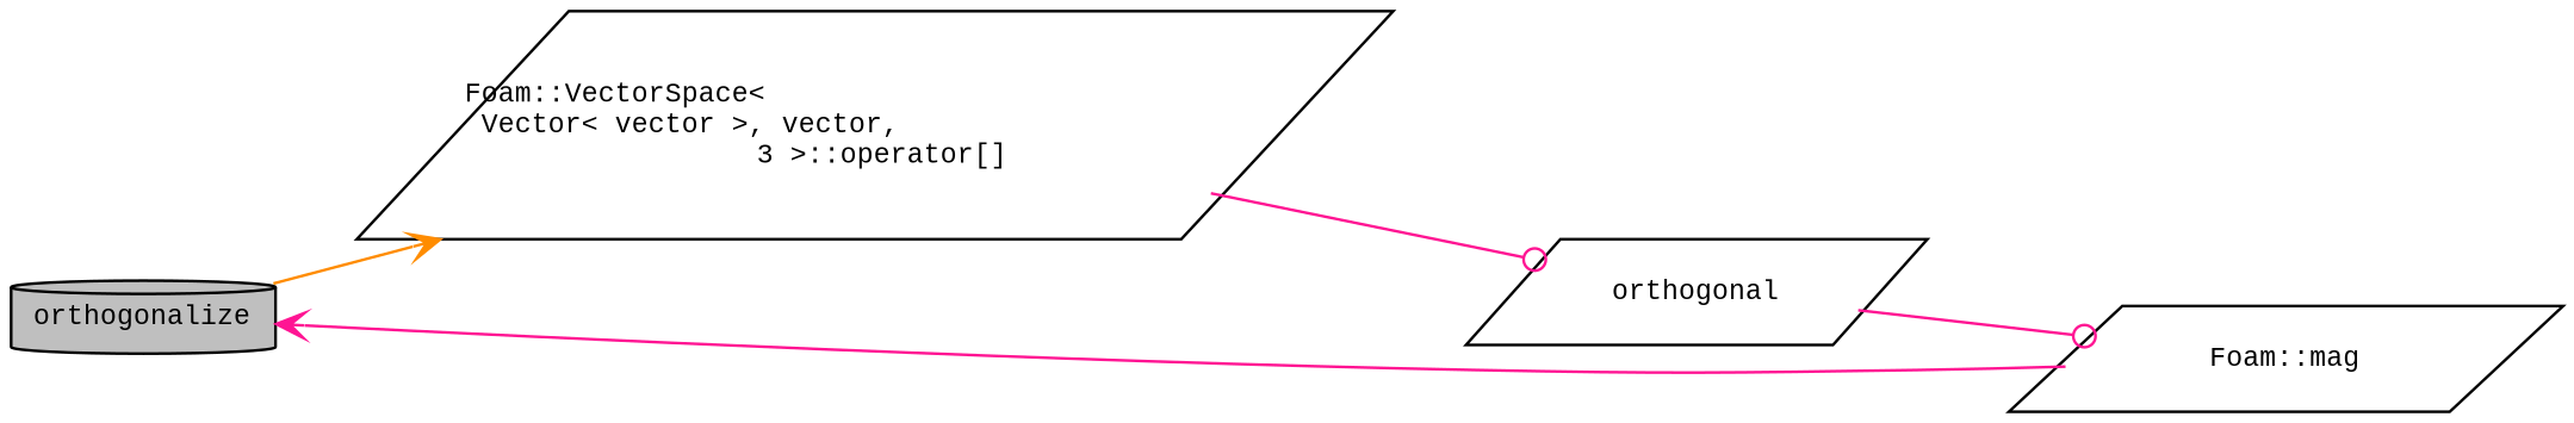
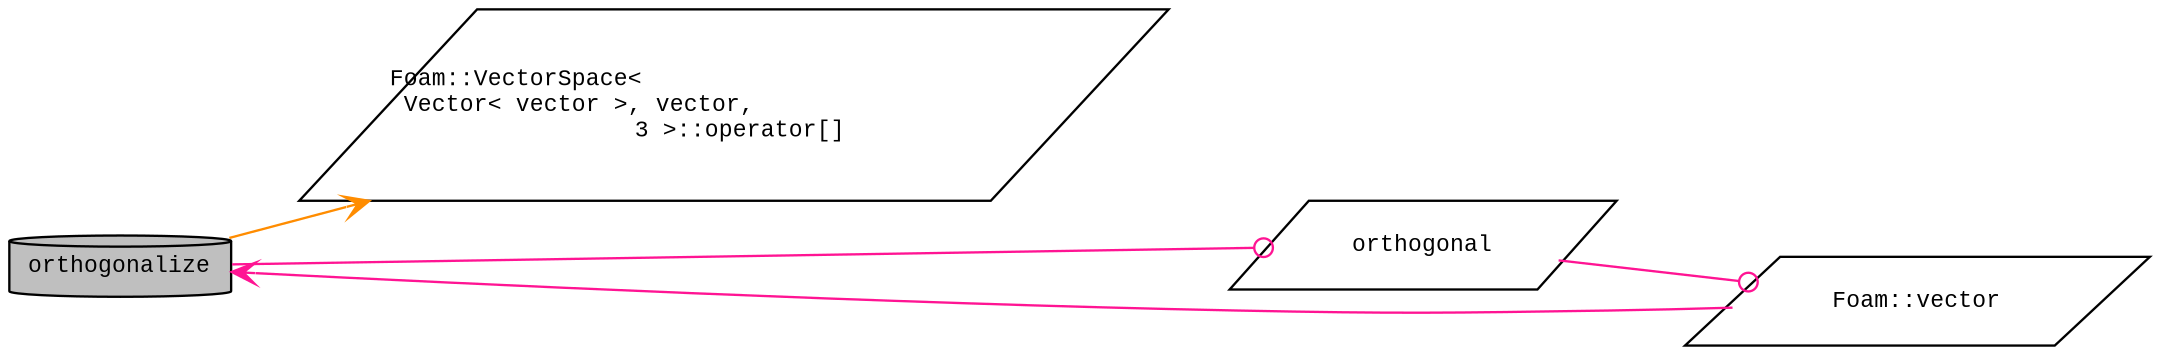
  digraph {
    fontname="Liberation Mono"
    rankdir=LR
    node [color=black fontname="Liberation Mono" fontsize=10 shape=parallelogram]
    edge [arrowhead=vee color=deeppink fontname="Liberation Mono" fontsize=10 labelfontname=Helvetica labelfontsize=10 style=solid]
    n1 [fillcolor=grey75 fontcolor=black height=0.2 label=orthogonalize shape=cylinder style=filled width=0.4]
    n2 [height=0.2 label="Foam::VectorSpace\<\l Vector\< vector \>, vector,\l 3 \>::operator[]" width=0.4]
    n3 [height=0.2 label=orthogonal width=0.4]
-   n4 [height=0.2 label="Foam::mag" width=0.4]
+   n4 [height=0.2 label="Foam::vector" width=0.4]
    n1 -> n2 [color=darkorange]
-   n2 -> n3 [arrowhead=odot]
+   n1 -> n3 [arrowhead=odot]
    n3 -> n4 [arrowhead=odot]
    n4 -> n1
  }
